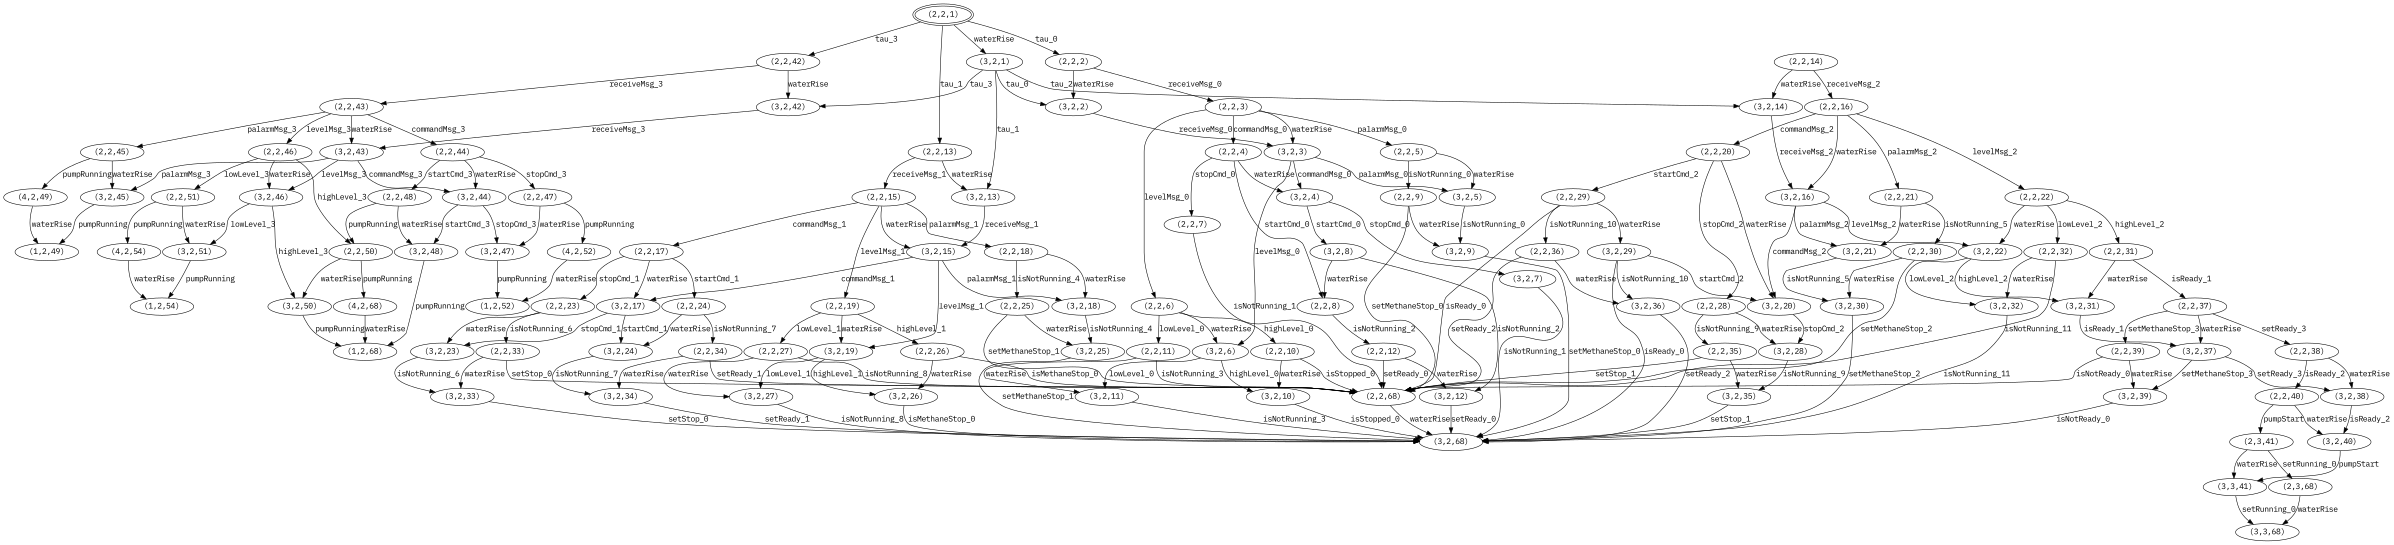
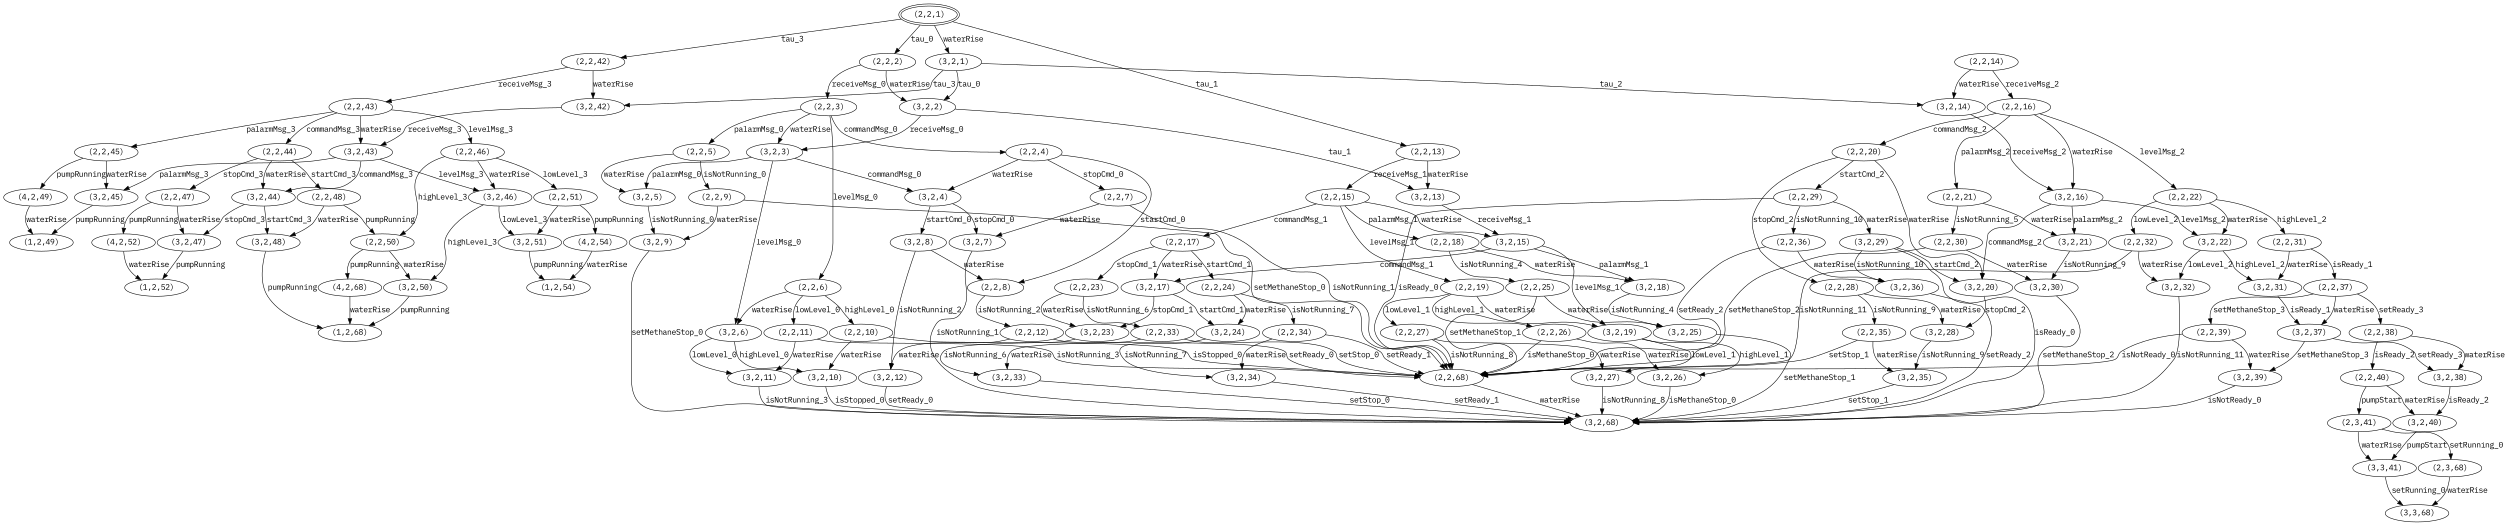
  digraph {
    fontname="IBM Plex Mono"
    mclimit=10.0
    nodesep=0.05
    node [fontname="IBM Plex Mono"]
    edge [fontname="IBM Plex Mono"]
    n1 [height=0.25 label="(2,2,1)" peripheries=2 width=0.25]
    n2 [height=0.25 label="(3,2,1)" width=0.25]
    n3 [height=0.25 label="(2,2,42)" width=0.25]
    n4 [height=0.25 label="(2,2,13)" width=0.25]
    n5 [height=0.25 label="(2,2,2)" width=0.25]
    n6 [height=0.25 label="(3,2,42)" width=0.25]
    n7 [height=0.25 label="(3,2,14)" width=0.25]
    n8 [height=0.25 label="(3,2,13)" width=0.25]
    n9 [height=0.25 label="(3,2,2)" width=0.25]
    n10 [height=0.25 label="(2,2,43)" width=0.25]
    n11 [height=0.25 label="(2,2,14)" width=0.25]
    n12 [height=0.25 label="(2,2,16)" width=0.25]
    n13 [height=0.25 label="(2,2,15)" width=0.25]
    n14 [height=0.25 label="(2,2,3)" width=0.25]
    n15 [height=0.25 label="(3,2,43)" width=0.25]
    n16 [height=0.25 label="(3,2,16)" width=0.25]
    n17 [height=0.25 label="(3,2,15)" width=0.25]
    n18 [height=0.25 label="(3,2,3)" width=0.25]
    n19 [height=0.25 label="(2,2,46)" width=0.25]
    n20 [height=0.25 label="(2,2,45)" width=0.25]
    n21 [height=0.25 label="(2,2,44)" width=0.25]
    n22 [height=0.25 label="(2,2,22)" width=0.25]
    n23 [height=0.25 label="(2,2,21)" width=0.25]
    n24 [height=0.25 label="(2,2,20)" width=0.25]
    n25 [height=0.25 label="(2,2,19)" width=0.25]
    n26 [height=0.25 label="(2,2,18)" width=0.25]
    n27 [height=0.25 label="(2,2,17)" width=0.25]
    n28 [height=0.25 label="(2,2,6)" width=0.25]
    n29 [height=0.25 label="(2,2,5)" width=0.25]
    n30 [height=0.25 label="(2,2,4)" width=0.25]
    n31 [height=0.25 label="(3,2,46)" width=0.25]
    n32 [height=0.25 label="(3,2,45)" width=0.25]
    n33 [height=0.25 label="(3,2,44)" width=0.25]
    n34 [height=0.25 label="(3,2,22)" width=0.25]
    n35 [height=0.25 label="(3,2,21)" width=0.25]
    n36 [height=0.25 label="(3,2,20)" width=0.25]
    n37 [height=0.25 label="(3,2,19)" width=0.25]
    n38 [height=0.25 label="(3,2,18)" width=0.25]
    n39 [height=0.25 label="(3,2,17)" width=0.25]
    n40 [height=0.25 label="(3,2,6)" width=0.25]
    n41 [height=0.25 label="(3,2,5)" width=0.25]
    n42 [height=0.25 label="(3,2,4)" width=0.25]
    n43 [height=0.25 label="(2,2,51)" width=0.25]
    n44 [height=0.25 label="(2,2,50)" width=0.25]
    n45 [height=0.25 label="(4,2,49)" width=0.25]
    n46 [height=0.25 label="(2,2,48)" width=0.25]
    n47 [height=0.25 label="(2,2,47)" width=0.25]
    n48 [height=0.25 label="(2,2,32)" width=0.25]
    n49 [height=0.25 label="(2,2,31)" width=0.25]
    n50 [height=0.25 label="(2,2,30)" width=0.25]
    n51 [height=0.25 label="(2,2,29)" width=0.25]
    n52 [height=0.25 label="(2,2,28)" width=0.25]
    n53 [height=0.25 label="(2,2,27)" width=0.25]
    n54 [height=0.25 label="(2,2,26)" width=0.25]
    n55 [height=0.25 label="(2,2,25)" width=0.25]
    n56 [height=0.25 label="(2,2,24)" width=0.25]
    n57 [height=0.25 label="(2,2,23)" width=0.25]
    n58 [height=0.25 label="(2,2,11)" width=0.25]
    n59 [height=0.25 label="(2,2,10)" width=0.25]
    n60 [height=0.25 label="(2,2,9)" width=0.25]
    n61 [height=0.25 label="(2,2,8)" width=0.25]
    n62 [height=0.25 label="(2,2,7)" width=0.25]
    n63 [height=0.25 label="(3,2,51)" width=0.25]
    n64 [height=0.25 label="(3,2,50)" width=0.25]
    n65 [height=0.25 label="(1,2,49)" width=0.25]
    n66 [height=0.25 label="(3,2,48)" width=0.25]
    n67 [height=0.25 label="(3,2,47)" width=0.25]
    n68 [height=0.25 label="(3,2,32)" width=0.25]
    n69 [height=0.25 label="(3,2,31)" width=0.25]
    n70 [height=0.25 label="(3,2,30)" width=0.25]
    n71 [height=0.25 label="(3,2,28)" width=0.25]
    n72 [height=0.25 label="(3,2,27)" width=0.25]
    n73 [height=0.25 label="(3,2,26)" width=0.25]
    n74 [height=0.25 label="(3,2,25)" width=0.25]
    n75 [height=0.25 label="(3,2,24)" width=0.25]
    n76 [height=0.25 label="(3,2,23)" width=0.25]
    n77 [height=0.25 label="(3,2,11)" width=0.25]
    n78 [height=0.25 label="(3,2,10)" width=0.25]
    n79 [height=0.25 label="(3,2,9)" width=0.25]
    n80 [height=0.25 label="(3,2,8)" width=0.25]
    n81 [height=0.25 label="(3,2,7)" width=0.25]
    n82 [height=0.25 label="(4,2,54)" width=0.25]
    n83 [height=0.25 label="(4,2,68)" width=0.25]
    n84 [height=0.25 label="(4,2,52)" width=0.25]
    n85 [height=0.25 label="(2,2,68)" width=0.25]
    n86 [height=0.25 label="(2,2,37)" width=0.25]
    n87 [height=0.25 label="(3,2,29)" width=0.25]
    n88 [height=0.25 label="(2,2,36)" width=0.25]
    n89 [height=0.25 label="(2,2,35)" width=0.25]
    n90 [height=0.25 label="(2,2,34)" width=0.25]
    n91 [height=0.25 label="(2,2,33)" width=0.25]
    n92 [height=0.25 label="(2,2,12)" width=0.25]
    n93 [height=0.25 label="(1,2,54)" width=0.25]
    n94 [height=0.25 label="(1,2,68)" width=0.25]
    n95 [height=0.25 label="(1,2,52)" width=0.25]
    n96 [height=0.25 label="(3,2,68)" width=0.25]
    n97 [height=0.25 label="(3,2,37)" width=0.25]
    n98 [height=0.25 label="(3,2,36)" width=0.25]
    n99 [height=0.25 label="(3,2,35)" width=0.25]
    n100 [height=0.25 label="(3,2,34)" width=0.25]
    n101 [height=0.25 label="(3,2,33)" width=0.25]
    n102 [height=0.25 label="(3,2,12)" width=0.25]
    n103 [height=0.25 label="(2,2,39)" width=0.25]
    n104 [height=0.25 label="(2,2,38)" width=0.25]
    n105 [height=0.25 label="(3,2,39)" width=0.25]
    n106 [height=0.25 label="(3,2,38)" width=0.25]
    n107 [height=0.25 label="(2,2,40)" width=0.25]
    n108 [height=0.25 label="(3,2,40)" width=0.25]
    n109 [height=0.25 label="(2,3,41)" width=0.25]
    n110 [height=0.25 label="(3,3,41)" width=0.25]
    n111 [height=0.25 label="(2,3,68)" width=0.25]
    n112 [height=0.25 label="(3,3,68)" width=0.25]
    n1 -> n2 [label=waterRise]
    n1 -> n3 [label=tau_3]
    n1 -> n4 [label=tau_1]
    n1 -> n5 [label=tau_0]
    n2 -> n6 [label=tau_3]
    n2 -> n7 [label=tau_2]
-   n2 -> n8 [label=tau_1]
+   n9 -> n8 [label=tau_1]
    n2 -> n9 [label=tau_0]
    n3 -> n6 [label=waterRise]
    n3 -> n10 [label=receiveMsg_3]
    n4 -> n8 [label=waterRise]
    n4 -> n13 [label=receiveMsg_1]
    n5 -> n9 [label=waterRise]
    n5 -> n14 [label=receiveMsg_0]
    n6 -> n15 [label=receiveMsg_3]
    n7 -> n16 [label=receiveMsg_2]
    n8 -> n17 [label=receiveMsg_1]
    n9 -> n18 [label=receiveMsg_0]
    n10 -> n15 [label=waterRise]
    n10 -> n19 [label=levelMsg_3]
    n10 -> n20 [label=palarmMsg_3]
    n10 -> n21 [label=commandMsg_3]
    n11 -> n7 [label=waterRise]
    n11 -> n12 [label=receiveMsg_2]
    n12 -> n16 [label=waterRise]
    n12 -> n22 [label=levelMsg_2]
    n12 -> n23 [label=palarmMsg_2]
    n12 -> n24 [label=commandMsg_2]
    n13 -> n17 [label=waterRise]
    n13 -> n25 [label=levelMsg_1]
    n13 -> n26 [label=palarmMsg_1]
    n13 -> n27 [label=commandMsg_1]
    n14 -> n18 [label=waterRise]
    n14 -> n28 [label=levelMsg_0]
    n14 -> n29 [label=palarmMsg_0]
    n14 -> n30 [label=commandMsg_0]
    n15 -> n31 [label=levelMsg_3]
    n15 -> n32 [label=palarmMsg_3]
    n15 -> n33 [label=commandMsg_3]
    n16 -> n34 [label=levelMsg_2]
    n16 -> n35 [label=palarmMsg_2]
    n16 -> n36 [label=commandMsg_2]
    n17 -> n37 [label=levelMsg_1]
    n17 -> n38 [label=palarmMsg_1]
    n17 -> n39 [label=commandMsg_1]
    n18 -> n40 [label=levelMsg_0]
    n18 -> n41 [label=palarmMsg_0]
    n18 -> n42 [label=commandMsg_0]
    n19 -> n31 [label=waterRise]
    n19 -> n43 [label=lowLevel_3]
    n19 -> n44 [label=highLevel_3]
    n20 -> n32 [label=waterRise]
    n20 -> n45 [label=pumpRunning]
    n21 -> n33 [label=waterRise]
    n21 -> n46 [label=startCmd_3]
    n21 -> n47 [label=stopCmd_3]
    n22 -> n34 [label=waterRise]
    n22 -> n48 [label=lowLevel_2]
    n22 -> n49 [label=highLevel_2]
    n23 -> n35 [label=waterRise]
    n23 -> n50 [label=isNotRunning_5]
    n24 -> n36 [label=waterRise]
    n24 -> n51 [label=startCmd_2]
    n24 -> n52 [label=stopCmd_2]
    n25 -> n37 [label=waterRise]
    n25 -> n53 [label=lowLevel_1]
    n25 -> n54 [label=highLevel_1]
    n26 -> n38 [label=waterRise]
    n26 -> n55 [label=isNotRunning_4]
    n27 -> n39 [label=waterRise]
    n27 -> n56 [label=startCmd_1]
    n27 -> n57 [label=stopCmd_1]
    n28 -> n40 [label=waterRise]
    n28 -> n58 [label=lowLevel_0]
    n28 -> n59 [label=highLevel_0]
    n29 -> n41 [label=waterRise]
    n29 -> n60 [label=isNotRunning_0]
    n30 -> n42 [label=waterRise]
    n30 -> n61 [label=startCmd_0]
    n30 -> n62 [label=stopCmd_0]
    n31 -> n63 [label=lowLevel_3]
    n31 -> n64 [label=highLevel_3]
    n32 -> n65 [label=pumpRunning]
    n33 -> n66 [label=startCmd_3]
    n33 -> n67 [label=stopCmd_3]
    n34 -> n68 [label=lowLevel_2]
    n34 -> n69 [label=highLevel_2]
-   n35 -> n70 [label=isNotRunning_5]
+   n35 -> n70 [label=isNotRunning_9]
    n36 -> n71 [label=stopCmd_2]
    n37 -> n72 [label=lowLevel_1]
    n37 -> n73 [label=highLevel_1]
    n38 -> n74 [label=isNotRunning_4]
    n39 -> n75 [label=startCmd_1]
    n39 -> n76 [label=stopCmd_1]
    n40 -> n77 [label=lowLevel_0]
    n40 -> n78 [label=highLevel_0]
    n41 -> n79 [label=isNotRunning_0]
    n42 -> n80 [label=startCmd_0]
    n42 -> n81 [label=stopCmd_0]
    n43 -> n63 [label=waterRise]
    n43 -> n82 [label=pumpRunning]
    n44 -> n64 [label=waterRise]
    n44 -> n83 [label=pumpRunning]
    n45 -> n65 [label=waterRise]
    n46 -> n44 [label=pumpRunning]
    n46 -> n66 [label=waterRise]
    n47 -> n67 [label=waterRise]
    n47 -> n84 [label=pumpRunning]
    n48 -> n68 [label=waterRise]
    n48 -> n85 [label=isNotRunning_11]
    n49 -> n69 [label=waterRise]
    n49 -> n86 [label=isReady_1]
    n50 -> n70 [label=waterRise]
    n50 -> n85 [label=setMethaneStop_2]
    n51 -> n85 [label=isReady_0]
    n51 -> n87 [label=waterRise]
    n51 -> n88 [label=isNotRunning_10]
    n52 -> n71 [label=waterRise]
    n52 -> n89 [label=isNotRunning_9]
    n53 -> n72 [label=waterRise]
    n53 -> n85 [label=isNotRunning_8]
    n54 -> n73 [label=waterRise]
    n54 -> n85 [label=isMethaneStop_0]
    n55 -> n74 [label=waterRise]
    n55 -> n85 [label=setMethaneStop_1]
    n56 -> n75 [label=waterRise]
    n56 -> n90 [label=isNotRunning_7]
    n57 -> n76 [label=waterRise]
    n57 -> n91 [label=isNotRunning_6]
    n58 -> n77 [label=waterRise]
    n58 -> n85 [label=isNotRunning_3]
    n59 -> n78 [label=waterRise]
    n59 -> n85 [label=isStopped_0]
    n60 -> n79 [label=waterRise]
    n60 -> n85 [label=setMethaneStop_0]
    n61 -> n92 [label=isNotRunning_2]
+   n62 -> n81 [label=waterRise]
    n62 -> n85 [label=isNotRunning_1]
    n63 -> n93 [label=pumpRunning]
    n64 -> n94 [label=pumpRunning]
    n66 -> n94 [label=pumpRunning]
    n67 -> n95 [label=pumpRunning]
    n68 -> n96 [label=isNotRunning_11]
    n69 -> n97 [label=isReady_1]
    n70 -> n96 [label=setMethaneStop_2]
    n71 -> n99 [label=isNotRunning_9]
    n72 -> n96 [label=isNotRunning_8]
    n73 -> n96 [label=isMethaneStop_0]
    n74 -> n96 [label=setMethaneStop_1]
    n75 -> n100 [label=isNotRunning_7]
    n76 -> n101 [label=isNotRunning_6]
    n77 -> n96 [label=isNotRunning_3]
    n78 -> n96 [label=isStopped_0]
    n79 -> n96 [label=setMethaneStop_0]
    n80 -> n61 [label=waterRise]
    n80 -> n102 [label=isNotRunning_2]
    n81 -> n96 [label=isNotRunning_1]
    n82 -> n93 [label=waterRise]
    n83 -> n94 [label=waterRise]
    n84 -> n95 [label=waterRise]
    n85 -> n96 [label=waterRise]
    n86 -> n97 [label=waterRise]
    n86 -> n103 [label=setMethaneStop_3]
    n86 -> n104 [label=setReady_3]
    n87 -> n36 [label=startCmd_2]
    n87 -> n96 [label=isReady_0]
    n87 -> n98 [label=isNotRunning_10]
    n88 -> n85 [label=setReady_2]
    n88 -> n98 [label=waterRise]
    n89 -> n85 [label=setStop_1]
    n89 -> n99 [label=waterRise]
    n90 -> n85 [label=setReady_1]
    n90 -> n100 [label=waterRise]
    n91 -> n85 [label=setStop_0]
    n91 -> n101 [label=waterRise]
    n92 -> n85 [label=setReady_0]
    n92 -> n102 [label=waterRise]
    n97 -> n105 [label=setMethaneStop_3]
    n97 -> n106 [label=setReady_3]
    n98 -> n96 [label=setReady_2]
    n99 -> n96 [label=setStop_1]
    n100 -> n96 [label=setReady_1]
    n101 -> n96 [label=setStop_0]
    n102 -> n96 [label=setReady_0]
    n103 -> n85 [label=isNotReady_0]
    n103 -> n105 [label=waterRise]
    n104 -> n106 [label=waterRise]
    n104 -> n107 [label=isReady_2]
    n105 -> n96 [label=isNotReady_0]
    n106 -> n108 [label=isReady_2]
    n107 -> n108 [label=waterRise]
    n107 -> n109 [label=pumpStart]
    n108 -> n110 [label=pumpStart]
    n109 -> n110 [label=waterRise]
    n109 -> n111 [label=setRunning_0]
    n110 -> n112 [label=setRunning_0]
    n111 -> n112 [label=waterRise]
  }
